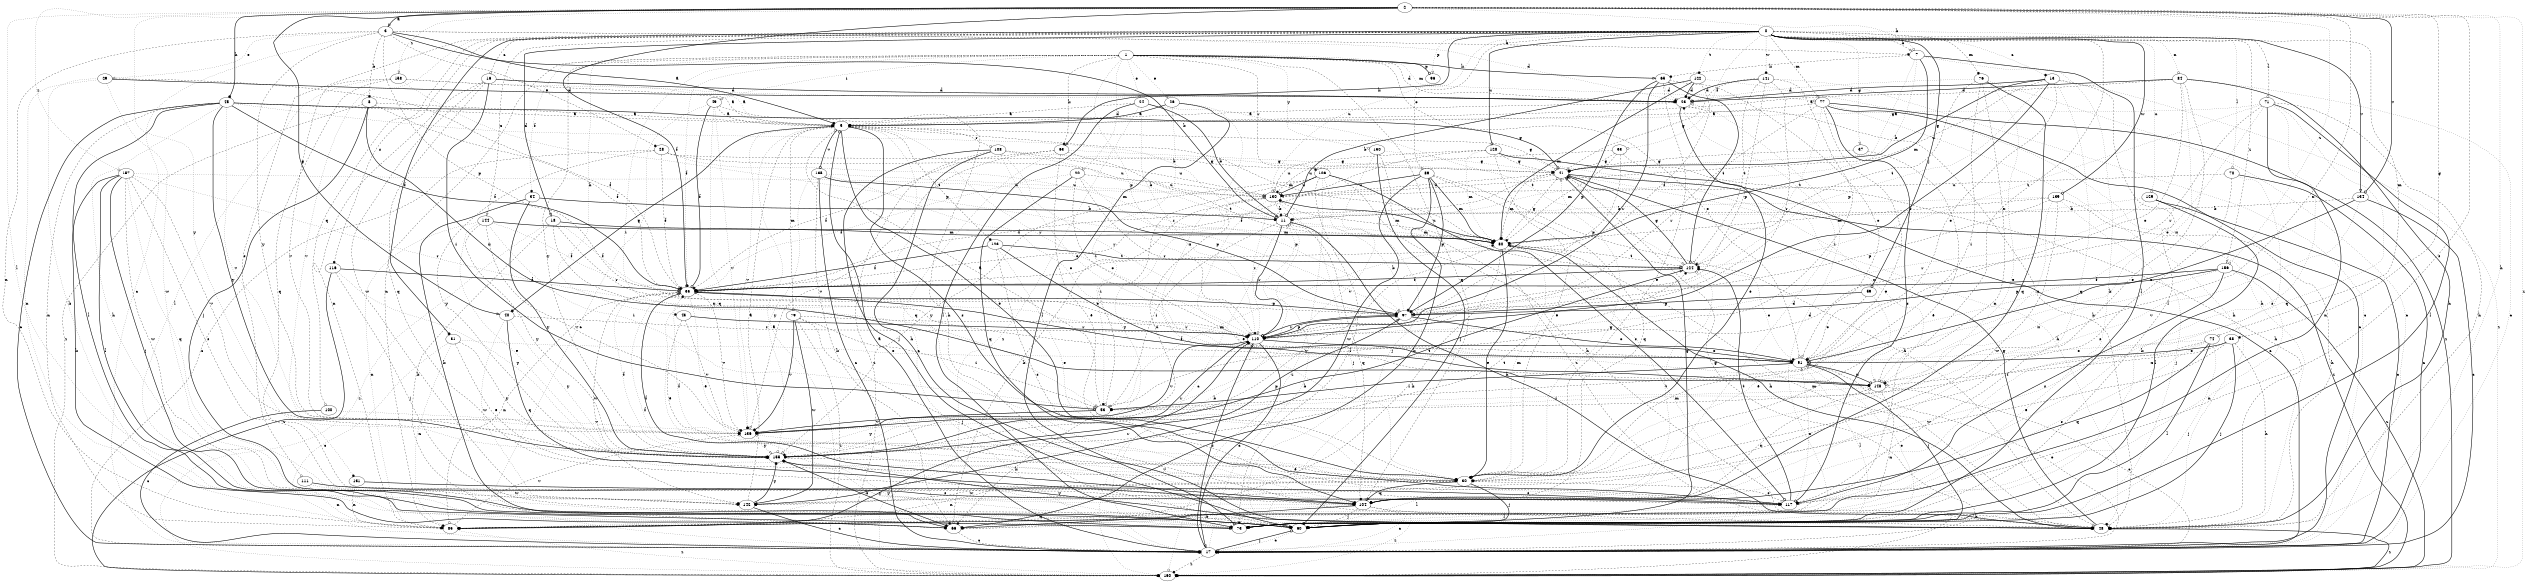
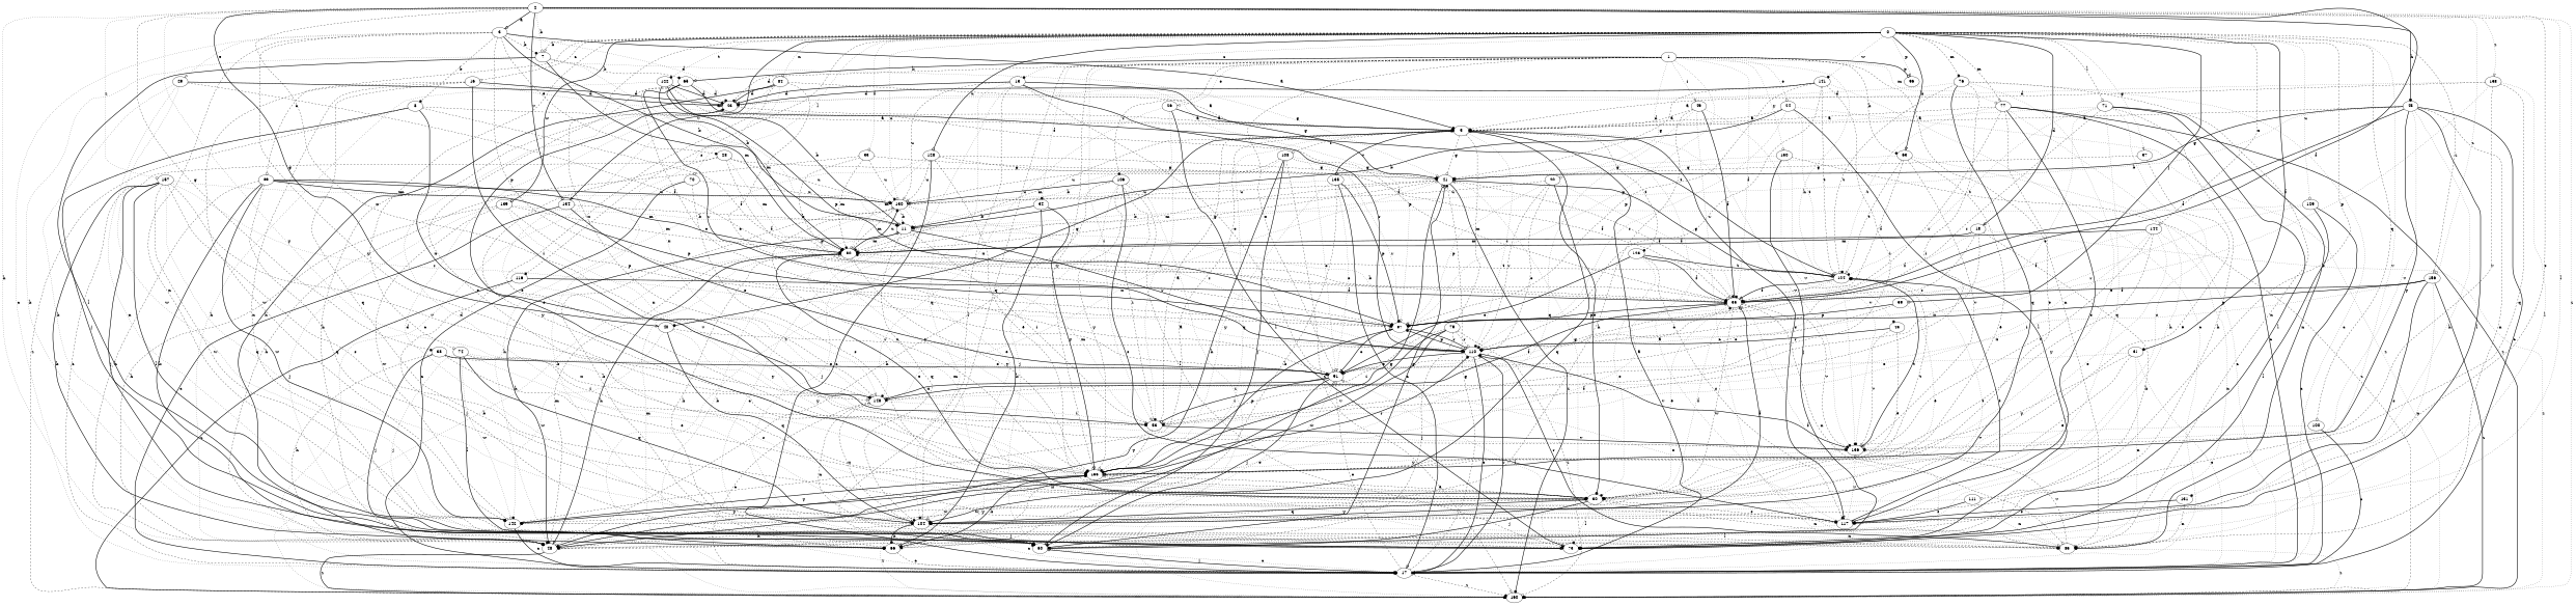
  strict digraph {
    edge [arrowhead=odot style=dashed]
    0
    7
    13
    16
    18
    31
    33
    37
    59
    63
    70
    71
    74
    76
    77
    84
    89
    96
    100
    111
    116
    122
    128
    129
    130
    131
    134
    139
    141
    144
    148
    156
    65
    73
    11
    41
    80
    66
    23
    91
    97
    104
    160
    110
    53
    85
    5
    142
    35
    155
    17
    30
    48
    136
    124
    117
    60
    1
    20
    24
    26
    34
    43
    49
    106
    150
    2
    3
    38
    40
    45
    157
    158
    8
    28
    29
    79
    108
    123
    135
    0 -> 7 [arrowhead=onormal label=b]
    0 -> 13 [arrowhead=dot label=c style=dotted]
    0 -> 16 [label=c]
    0 -> 18 [arrowhead=onormal label=d style=bold]
    0 -> 31 [arrowhead=dot label=f style=bold]
    0 -> 33 [label=f style=dotted]
    0 -> 37 [arrowhead=onormal label=g style=dotted]
    0 -> 59 [label=j style=bold]
    0 -> 63 [arrowhead=onormal label=k style=bold]
    0 -> 70 [label=l style=dotted]
    0 -> 71 [label=l]
    0 -> 74 [label=m]
    0 -> 76 [arrowhead=dot label=m]
    0 -> 77 [arrowhead=onormal label=m]
    0 -> 84 [label=n style=dotted]
    0 -> 89 [label=o]
    0 -> 96 [arrowhead=onormal label=p style=dotted]
    0 -> 100 [label=q]
    0 -> 111 [label=s]
    0 -> 116 [arrowhead=dot label=s]
    0 -> 122 [arrowhead=dot label=t style=dotted]
    0 -> 128 [label=u style=bold]
    0 -> 129 [label=u style=dotted]
    0 -> 130 [label=u style=dotted]
    0 -> 131 [arrowhead=dot label=v style=dotted]
    0 -> 134 [arrowhead=onormal label=v style=bold]
    0 -> 139 [label=w style=bold]
    0 -> 141 [arrowhead=dot label=w style=dotted]
    0 -> 144 [arrowhead=onormal label=x]
    0 -> 148 [label=x]
    0 -> 156 [arrowhead=onormal label=z]
    7 -> 65 [arrowhead=dot label=k]
    7 -> 73 [arrowhead=onormal label=l style=bold]
    7 -> 11 [arrowhead=onormal label=b style=dotted]
    7 -> 41 [arrowhead=onormal label=g style=dotted]
    7 -> 80 [arrowhead=dot label=m style=bold]
    7 -> 66 [label=k style=dotted]
    13 -> 130 [arrowhead=onormal label=u]
    13 -> 73 [arrowhead=onormal label=l]
    13 -> 41 [arrowhead=dot label=g style=bold]
    13 -> 23 [arrowhead=onormal label=d style=bold]
    13 -> 91 [arrowhead=onormal label=o]
    13 -> 97 [arrowhead=onormal label=p style=dotted]
    13 -> 104 [arrowhead=dot label=q style=dotted]
    13 -> 160 [arrowhead=dot label=z style=dotted]
    13 -> 110 [label=r style=bold]
    16 -> 23 [label=d style=bold]
    16 -> 104 [arrowhead=onormal label=q]
    16 -> 53 [label=i style=bold]
    16 -> 85 [label=n]
    16 -> 5 [arrowhead=dot label=a style=dotted]
    16 -> 142 [label=w]
    18 -> 148 [label=x]
    18 -> 80 [arrowhead=dot label=m style=bold]
    18 -> 66 [label=k]
    18 -> 160 [arrowhead=onormal label=z style=dotted]
    18 -> 110 [arrowhead=dot label=r]
    18 -> 35 [label=f style=dotted]
    31 -> 91 [arrowhead=onormal label=o style=dotted]
    31 -> 85 [arrowhead=dot label=n style=dotted]
    31 -> 155 [label=y]
    31 -> 17 [label=c style=dotted]
    31 -> 30 [arrowhead=onormal label=e]
    33 -> 130 [arrowhead=dot label=u]
    33 -> 41 [arrowhead=dot label=g]
    33 -> 80 [arrowhead=dot label=m]
    33 -> 97 [label=p]
    33 -> 48 [arrowhead=dot label=h]
    37 -> 41 [arrowhead=dot label=g]
    37 -> 30 [arrowhead=onormal label=e]
    59 -> 91 [arrowhead=onormal label=o]
    59 -> 97 [arrowhead=onormal label=p style=bold]
    59 -> 30 [arrowhead=dot label=e style=dotted]
    63 -> 41 [arrowhead=onormal label=g style=dotted]
    63 -> 35 [arrowhead=dot label=f]
    63 -> 17 [label=c style=dotted]
    63 -> 30 [label=e]
    63 -> 136 [arrowhead=onormal label=v]
    63 -> 124 [arrowhead=onormal label=t]
    70 -> 130 [arrowhead=onormal label=u]
    70 -> 66 [arrowhead=onormal label=k style=dotted]
    70 -> 17 [arrowhead=dot label=c style=bold]
    70 -> 117 [arrowhead=dot label=s]
    71 -> 73 [arrowhead=onormal label=l style=bold]
    71 -> 91 [arrowhead=dot label=o style=dotted]
    71 -> 104 [arrowhead=dot label=q style=dotted]
    71 -> 110 [arrowhead=onormal label=r]
    71 -> 85 [arrowhead=dot label=n style=bold]
    71 -> 5 [arrowhead=dot label=a style=dotted]
    71 -> 48 [arrowhead=dot label=h]
    71 -> 124 [arrowhead=dot label=t style=dotted]
    71 -> 117 [label=s style=dotted]
    74 -> 73 [label=l style=bold]
    74 -> 91 [arrowhead=onormal label=o style=dotted]
    74 -> 104 [arrowhead=dot label=q style=bold]
    74 -> 53 [arrowhead=dot label=i]
    74 -> 142 [label=w style=dotted]
    74 -> 117 [label=s style=dotted]
    74 -> 60 [arrowhead=dot label=j style=dotted]
    76 -> 23 [label=d style=dotted]
    76 -> 104 [label=q style=bold]
    76 -> 53 [arrowhead=dot label=i]
    76 -> 85 [arrowhead=onormal label=n]
    76 -> 17 [arrowhead=onormal label=c style=dotted]
    76 -> 30 [label=e style=dotted]
    76 -> 124 [label=t]
    77 -> 160 [arrowhead=onormal label=z style=bold]
    77 -> 110 [arrowhead=dot label=r]
    77 -> 5 [label=a]
    77 -> 17 [arrowhead=onormal label=c style=bold]
    77 -> 30 [label=e]
    77 -> 48 [arrowhead=onormal label=h style=dotted]
    77 -> 124 [arrowhead=dot label=t style=dotted]
    77 -> 117 [label=s style=bold]
    84 -> 148 [arrowhead=onormal label=x style=dotted]
    84 -> 23 [label=d style=bold]
    84 -> 91 [label=o]
    84 -> 5 [arrowhead=onormal label=a]
    84 -> 17 [arrowhead=onormal label=c style=dotted]
    84 -> 30 [arrowhead=onormal label=e]
    84 -> 48 [arrowhead=dot label=h style=bold]
    89 -> 130 [arrowhead=dot label=u style=bold]
    89 -> 80 [arrowhead=dot label=m style=bold]
    89 -> 66 [label=k style=bold]
    89 -> 97 [arrowhead=dot label=p style=bold]
    89 -> 104 [label=q]
    89 -> 142 [arrowhead=dot label=w style=bold]
    89 -> 48 [arrowhead=onormal label=h]
    100 -> 17 [arrowhead=onormal label=c style=bold]
    100 -> 136 [label=v style=dotted]
    111 -> 85 [arrowhead=onormal label=n style=dotted]
    111 -> 142 [arrowhead=dot label=w style=dotted]
    111 -> 117 [arrowhead=onormal label=s style=bold]
    116 -> 160 [arrowhead=dot label=z style=bold]
    116 -> 35 [label=f style=bold]
    116 -> 155 [arrowhead=dot label=y style=dotted]
    116 -> 60 [arrowhead=dot label=j]
    122 -> 11 [label=b style=bold]
    122 -> 80 [arrowhead=dot label=m style=bold]
    122 -> 23 [arrowhead=dot label=d style=bold]
    122 -> 35 [label=f]
    122 -> 48 [arrowhead=onormal label=h style=dotted]
    128 -> 130 [arrowhead=onormal label=u]
    128 -> 41 [arrowhead=onormal label=g]
    128 -> 80 [label=m style=dotted]
    128 -> 35 [label=f]
    128 -> 17 [arrowhead=dot label=c style=bold]
    128 -> 30 [label=e]
    128 -> 48 [arrowhead=dot label=h style=dotted]
    129 -> 73 [label=l style=bold]
    129 -> 11 [arrowhead=onormal label=b style=dotted]
    129 -> 110 [arrowhead=dot label=r style=dotted]
    129 -> 17 [arrowhead=onormal label=c style=bold]
    130 -> 11 [arrowhead=dot label=b]
    130 -> 80 [label=m]
    130 -> 66 [label=k]
    130 -> 110 [arrowhead=onormal label=r style=dotted]
    130 -> 155 [arrowhead=dot label=y style=dotted]
    130 -> 30 [arrowhead=dot label=e style=dotted]
    130 -> 60 [arrowhead=onormal label=j style=dotted]
    131 -> 85 [arrowhead=onormal label=n]
    131 -> 117 [arrowhead=dot label=s style=bold]
    134 -> 11 [arrowhead=dot label=b]
    134 -> 91 [label=o style=bold]
    134 -> 17 [arrowhead=onormal label=c style=bold]
    134 -> 136 [arrowhead=onormal label=v style=dotted]
    139 -> 148 [label=x style=dotted]
    139 -> 11 [arrowhead=onormal label=b style=dotted]
    139 -> 80 [arrowhead=dot label=m]
    139 -> 97 [arrowhead=onormal label=p]
    139 -> 142 [label=w]
    139 -> 48 [arrowhead=dot label=h]
    139 -> 60 [label=j style=dotted]
    141 -> 41 [arrowhead=onormal label=g]
    141 -> 23 [arrowhead=dot label=d style=bold]
    141 -> 97 [label=p]
    141 -> 110 [arrowhead=onormal label=r]
    141 -> 53 [label=i]
    141 -> 17 [arrowhead=onormal label=c style=dotted]
    141 -> 124 [label=t]
    144 -> 80 [arrowhead=onormal label=m style=bold]
    144 -> 53 [arrowhead=onormal label=i style=dotted]
    144 -> 85 [label=n style=dotted]
    144 -> 35 [arrowhead=onormal label=f style=dotted]
    144 -> 155 [label=y]
    144 -> 30 [label=e style=dotted]
    144 -> 136 [label=v]
    148 -> 53 [arrowhead=dot label=i style=dotted]
    148 -> 85 [label=n]
    148 -> 35 [label=f style=bold]
    148 -> 17 [arrowhead=onormal label=c]
    156 -> 148 [arrowhead=dot label=x style=dotted]
    156 -> 97 [label=p style=bold]
    156 -> 160 [arrowhead=dot label=z style=bold]
    156 -> 85 [label=n style=dotted]
    156 -> 35 [arrowhead=onormal label=f style=bold]
    156 -> 117 [arrowhead=dot label=s style=bold]
    65 -> 23 [label=d style=dotted]
    65 -> 91 [arrowhead=onormal label=o]
    65 -> 97 [arrowhead=dot label=p style=bold]
    65 -> 110 [arrowhead=onormal label=r style=bold]
    65 -> 30 [arrowhead=onormal label=e]
    65 -> 124 [label=t style=bold]
    73 -> 23 [arrowhead=onormal label=d style=dotted]
    73 -> 35 [arrowhead=onormal label=f style=dotted]
    73 -> 155 [arrowhead=onormal label=y style=dotted]
    11 -> 80 [arrowhead=dot label=m style=dotted]
    11 -> 104 [arrowhead=dot label=q]
    11 -> 110 [label=r style=bold]
    11 -> 53 [arrowhead=onormal label=i]
    11 -> 17 [arrowhead=onormal label=c style=dotted]
    11 -> 48 [arrowhead=dot label=h style=bold]
    41 -> 130 [arrowhead=onormal label=u]
    41 -> 148 [arrowhead=onormal label=x style=dotted]
    41 -> 80 [arrowhead=dot label=m]
    41 -> 160 [arrowhead=dot label=z style=bold]
    41 -> 35 [arrowhead=onormal label=f]
    80 -> 130 [arrowhead=dot label=u style=bold]
    80 -> 41 [label=g]
    80 -> 66 [label=k]
    80 -> 155 [arrowhead=dot label=y]
    80 -> 30 [label=e style=bold]
    80 -> 48 [arrowhead=onormal label=h style=bold]
    80 -> 124 [arrowhead=onormal label=t]
    66 -> 155 [arrowhead=dot label=y style=dotted]
    66 -> 17 [arrowhead=dot label=c]
    23 -> 5 [label=a]
    23 -> 30 [arrowhead=dot label=e style=bold]
    23 -> 48 [label=h]
    91 -> 148 [label=x style=bold]
    91 -> 73 [arrowhead=onormal label=l style=dotted]
    91 -> 53 [label=i style=bold]
    91 -> 60 [arrowhead=dot label=j style=bold]
    97 -> 11 [label=b style=dotted]
    97 -> 91 [arrowhead=onormal label=o style=bold]
    97 -> 110 [label=r style=bold]
    104 -> 148 [label=x]
    104 -> 66 [arrowhead=dot label=k style=bold]
    104 -> 23 [arrowhead=dot label=d style=dotted]
    104 -> 160 [arrowhead=dot label=z style=dotted]
    104 -> 85 [arrowhead=onormal label=n style=dotted]
    104 -> 35 [arrowhead=onormal label=f style=bold]
    104 -> 17 [arrowhead=dot label=c style=dotted]
    104 -> 48 [arrowhead=onormal label=h]
    104 -> 124 [label=t style=dotted]
    104 -> 60 [arrowhead=dot label=j]
    160 -> 11 [label=b style=dotted]
    110 -> 91 [label=o style=bold]
    110 -> 97 [arrowhead=dot label=p style=bold]
    110 -> 17 [arrowhead=onormal label=c style=bold]
    110 -> 136 [label=v style=bold]
    53 -> 80 [arrowhead=dot label=m style=dotted]
    53 -> 66 [arrowhead=dot label=k]
    53 -> 5 [label=a]
    53 -> 155 [arrowhead=dot label=y style=dotted]
    53 -> 136 [arrowhead=dot label=v style=bold]
    85 -> 160 [label=z style=dotted]
    85 -> 110 [arrowhead=dot label=r style=bold]
    85 -> 5 [arrowhead=onormal label=a style=dotted]
    85 -> 136 [label=v]
    5 -> 41 [label=g]
    5 -> 80 [arrowhead=onormal label=m]
    5 -> 104 [arrowhead=onormal label=q style=dotted]
    5 -> 110 [arrowhead=dot label=r style=dotted]
    5 -> 30 [arrowhead=dot label=e style=bold]
    5 -> 136 [arrowhead=dot label=v style=dotted]
    5 -> 117 [arrowhead=onormal label=s style=bold]
    5 -> 40 [arrowhead=dot label=g style=bold]
    5 -> 79 [label=m]
    5 -> 108 [label=r]
    5 -> 123 [arrowhead=dot label=t]
    5 -> 135 [label=v style=bold]
    142 -> 5 [arrowhead=onormal label=a]
    142 -> 155 [arrowhead=dot label=y style=bold]
    142 -> 17 [label=c style=bold]
    35 -> 97 [label=p style=bold]
    35 -> 85 [label=n]
    35 -> 142 [label=w]
    35 -> 30 [arrowhead=onormal label=e style=dotted]
    35 -> 136 [arrowhead=dot label=v]
    155 -> 130 [label=u]
    155 -> 66 [arrowhead=dot label=k style=bold]
    155 -> 97 [arrowhead=onormal label=p style=bold]
    155 -> 110 [arrowhead=dot label=r style=bold]
    155 -> 35 [label=f style=dotted]
    155 -> 30 [label=e]
    155 -> 124 [arrowhead=dot label=t]
    17 -> 11 [label=b style=dotted]
    17 -> 41 [arrowhead=dot label=g]
    17 -> 80 [arrowhead=onormal label=m style=dotted]
    17 -> 91 [label=o]
    17 -> 160 [arrowhead=dot label=z]
    17 -> 110 [arrowhead=onormal label=r style=bold]
    17 -> 5 [label=a style=bold]
    17 -> 60 [label=j style=bold]
    30 -> 73 [arrowhead=dot label=l style=dotted]
    30 -> 41 [arrowhead=onormal label=g style=dotted]
    30 -> 80 [arrowhead=onormal label=m style=dotted]
    30 -> 104 [arrowhead=onormal label=q style=bold]
    30 -> 85 [arrowhead=dot label=n]
    30 -> 142 [arrowhead=dot label=w]
    30 -> 35 [arrowhead=dot label=f style=dotted]
    30 -> 117 [label=s]
    30 -> 60 [arrowhead=onormal label=j style=bold]
    48 -> 41 [label=g style=bold]
    48 -> 80 [arrowhead=onormal label=m]
    48 -> 160 [arrowhead=onormal label=z style=bold]
    48 -> 155 [label=y style=bold]
    136 -> 155 [arrowhead=onormal label=y style=dotted]
    136 -> 124 [arrowhead=onormal label=t style=bold]
    124 -> 41 [label=g style=bold]
    124 -> 91 [arrowhead=dot label=o style=dotted]
    124 -> 35 [arrowhead=onormal label=f style=bold]
    117 -> 73 [arrowhead=onormal label=l style=dotted]
    117 -> 91 [arrowhead=onormal label=o style=dotted]
    117 -> 136 [label=v style=dotted]
    117 -> 124 [arrowhead=dot label=t style=bold]
    60 -> 41 [arrowhead=onormal label=g style=bold]
    60 -> 91 [arrowhead=onormal label=o style=dotted]
    60 -> 17 [arrowhead=onormal label=c style=dotted]
    1 -> 63 [arrowhead=dot label=k]
    1 -> 77 [label=m style=dotted]
    1 -> 96 [label=p style=bold]
    1 -> 65 [arrowhead=onormal label=k style=bold]
    1 -> 23 [arrowhead=dot label=d]
    1 -> 91 [label=o]
    1 -> 97 [label=p style=dotted]
    1 -> 104 [label=q]
    1 -> 53 [arrowhead=onormal label=i style=dotted]
    1 -> 85 [label=n]
    1 -> 35 [arrowhead=dot label=f style=dotted]
    1 -> 155 [label=y]
    1 -> 20 [label=d style=dotted]
    1 -> 24 [label=e style=dotted]
    1 -> 26 [arrowhead=onormal label=e style=dotted]
    1 -> 34 [arrowhead=dot label=f style=dotted]
    1 -> 43 [arrowhead=dot label=h style=dotted]
    1 -> 49 [arrowhead=onormal label=i style=dotted]
    1 -> 106 [arrowhead=dot label=r]
    1 -> 150 [label=y style=dotted]
    20 -> 130 [arrowhead=onormal label=u]
    20 -> 91 [label=o]
    20 -> 97 [arrowhead=onormal label=p style=dotted]
    20 -> 104 [arrowhead=dot label=q style=bold]
    20 -> 110 [label=r]
    20 -> 35 [arrowhead=dot label=f style=dotted]
    24 -> 73 [arrowhead=dot label=l style=bold]
    24 -> 11 [arrowhead=onormal label=b style=bold]
    24 -> 160 [label=z style=dotted]
    24 -> 110 [arrowhead=dot label=r style=dotted]
    24 -> 5 [arrowhead=dot label=a]
    24 -> 124 [arrowhead=onormal label=t style=dotted]
    26 -> 148 [arrowhead=dot label=x style=dotted]
    26 -> 73 [label=l style=bold]
    26 -> 53 [arrowhead=dot label=i style=dotted]
    26 -> 5 [arrowhead=dot label=a style=bold]
    34 -> 11 [arrowhead=dot label=b style=bold]
    34 -> 66 [label=k style=bold]
    34 -> 155 [arrowhead=onormal label=y style=bold]
    43 -> 110 [label=r style=bold]
    43 -> 30 [arrowhead=dot label=e]
    43 -> 136 [arrowhead=onormal label=v]
    49 -> 104 [label=q style=dotted]
    49 -> 5 [arrowhead=onormal label=a]
    49 -> 35 [label=f style=bold]
    49 -> 17 [arrowhead=onormal label=c style=dotted]
    49 -> 48 [arrowhead=onormal label=h]
    49 -> 136 [arrowhead=dot label=v style=dotted]
    106 -> 130 [label=u style=bold]
    106 -> 73 [arrowhead=dot label=l]
    106 -> 160 [label=z style=dotted]
    106 -> 53 [label=i]
    106 -> 155 [arrowhead=onormal label=y]
    106 -> 48 [label=h]
    106 -> 117 [label=s style=bold]
    106 -> 60 [arrowhead=onormal label=j style=dotted]
    150 -> 41 [arrowhead=dot label=g style=dotted]
    150 -> 160 [arrowhead=dot label=z]
    150 -> 136 [arrowhead=dot label=v style=dotted]
    150 -> 60 [arrowhead=dot label=j style=bold]
    2 -> 7 [label=b style=dotted]
    2 -> 134 [label=v style=bold]
    2 -> 148 [arrowhead=onormal label=x]
    2 -> 156 [label=z style=dotted]
    2 -> 73 [arrowhead=onormal label=l style=dotted]
    2 -> 160 [label=z style=dotted]
    2 -> 35 [label=f style=bold]
    2 -> 155 [label=y style=dotted]
    2 -> 48 [arrowhead=onormal label=h style=dotted]
    2 -> 117 [arrowhead=onormal label=s]
    2 -> 3 [arrowhead=onormal label=a style=bold]
    2 -> 38 [arrowhead=dot label=g]
    2 -> 40 [arrowhead=onormal label=g style=bold]
    2 -> 45 [arrowhead=dot label=h style=bold]
    2 -> 157 [label=z style=dotted]
    2 -> 158 [arrowhead=onormal label=z style=dotted]
    3 -> 7 [arrowhead=dot label=b]
    3 -> 11 [label=b style=bold]
    3 -> 23 [arrowhead=dot label=d style=dotted]
    3 -> 97 [label=p]
    3 -> 85 [arrowhead=dot label=n]
    3 -> 5 [arrowhead=dot label=a style=bold]
    3 -> 155 [label=y]
    3 -> 17 [arrowhead=dot label=c style=dotted]
    3 -> 8 [arrowhead=dot label=b]
    3 -> 28 [arrowhead=dot label=e]
    3 -> 29 [arrowhead=onormal label=e style=dotted]
    38 -> 148 [arrowhead=onormal label=x]
    38 -> 91 [arrowhead=onormal label=o style=bold]
    38 -> 30 [arrowhead=dot label=e]
    38 -> 48 [arrowhead=dot label=h]
    38 -> 60 [arrowhead=onormal label=j style=bold]
    40 -> 104 [arrowhead=onormal label=q style=bold]
    40 -> 110 [arrowhead=onormal label=r]
    40 -> 142 [arrowhead=dot label=w style=dotted]
    40 -> 155 [label=y style=dotted]
    45 -> 73 [label=l style=bold]
    45 -> 11 [label=b style=dotted]
    45 -> 41 [label=g style=bold]
    45 -> 85 [label=n]
    45 -> 5 [arrowhead=onormal label=a]
    45 -> 35 [arrowhead=onormal label=f style=bold]
    45 -> 155 [arrowhead=onormal label=y style=bold]
    45 -> 17 [label=c style=bold]
    45 -> 48 [arrowhead=dot label=h style=dotted]
    45 -> 136 [arrowhead=dot label=v style=dotted]
    157 -> 130 [label=u style=dotted]
    157 -> 73 [arrowhead=onormal label=l style=bold]
    157 -> 66 [label=k style=bold]
    157 -> 104 [arrowhead=dot label=q style=dotted]
    157 -> 110 [arrowhead=onormal label=r style=dotted]
    157 -> 142 [arrowhead=onormal label=w]
    157 -> 136 [label=v]
    157 -> 117 [arrowhead=onormal label=s]
    157 -> 60 [label=j style=bold]
    158 -> 73 [arrowhead=onormal label=l style=dotted]
    158 -> 23 [label=d style=dotted]
    158 -> 97 [arrowhead=dot label=p style=dotted]
    158 -> 104 [arrowhead=dot label=q]
    158 -> 5 [label=a]
    158 -> 136 [arrowhead=dot label=v]
    8 -> 148 [arrowhead=dot label=x style=bold]
    8 -> 160 [arrowhead=dot label=z]
    8 -> 5 [label=a]
    8 -> 35 [label=f]
    8 -> 60 [label=j style=bold]
    28 -> 130 [arrowhead=onormal label=u]
    28 -> 41 [label=g]
    28 -> 80 [arrowhead=dot label=m style=dotted]
    28 -> 35 [label=f]
    28 -> 155 [arrowhead=dot label=y]
    28 -> 17 [arrowhead=onormal label=c]
    29 -> 66 [arrowhead=dot label=k style=dotted]
    29 -> 23 [arrowhead=onormal label=d style=bold]
    29 -> 85 [arrowhead=onormal label=n style=dotted]
    29 -> 142 [arrowhead=dot label=w style=dotted]
    29 -> 35 [arrowhead=dot label=f]
    79 -> 160 [label=z]
    79 -> 110 [label=r]
    79 -> 53 [arrowhead=onormal label=i]
    79 -> 142 [arrowhead=onormal label=w style=bold]
-   79 -> 136 [arrowhead=dot label=v style=bold]
+   79 -> 155 [arrowhead=dot label=v style=bold]
    79 -> 60 [arrowhead=onormal label=j]
    108 -> 130 [label=u]
    108 -> 11 [label=b style=dotted]
    108 -> 41 [arrowhead=onormal label=g style=dotted]
    108 -> 91 [label=o style=dotted]
    108 -> 160 [arrowhead=onormal label=z]
    108 -> 110 [arrowhead=onormal label=r style=dotted]
    108 -> 48 [arrowhead=dot label=h style=bold]
    108 -> 60 [arrowhead=onormal label=j style=bold]
    123 -> 91 [arrowhead=dot label=o style=bold]
    123 -> 35 [arrowhead=dot label=f style=bold]
    123 -> 30 [arrowhead=dot label=e style=dotted]
    123 -> 124 [label=t style=bold]
    123 -> 117 [arrowhead=dot label=s]
    135 -> 130 [label=u style=dotted]
    135 -> 66 [arrowhead=dot label=k]
    135 -> 91 [arrowhead=onormal label=o style=dotted]
    135 -> 97 [arrowhead=dot label=p style=bold]
    135 -> 155 [label=y style=dotted]
    135 -> 17 [arrowhead=onormal label=c style=bold]
  }
